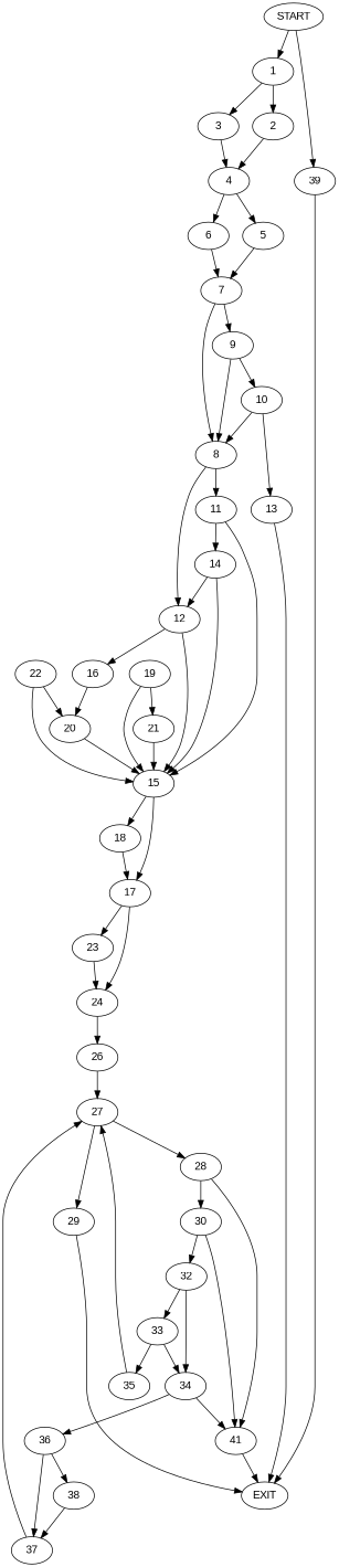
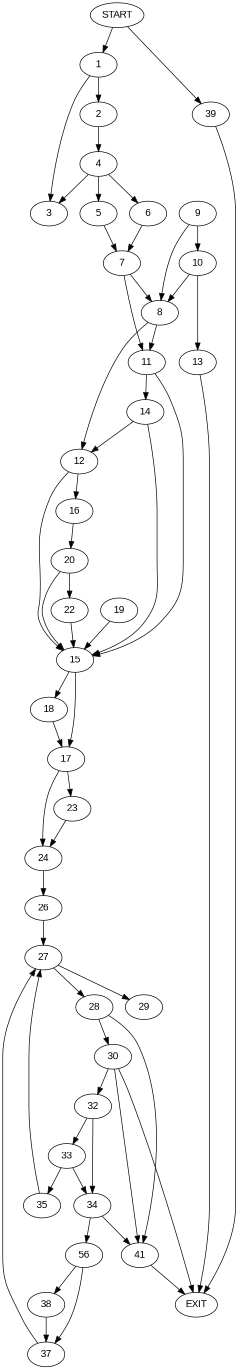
  digraph {
    fontname="Liberation Sans"
    node [fontname="Liberation Sans"]
    edge [fontname="Liberation Sans"]
    n1 [label=START]
    1
    39
    2
    3
    n6 [label=EXIT]
    4
    5
    6
    7
    8
    9
    11
    12
    10
    14
    15
    16
    13
    17
    18
    20
    23
    24
    19
-   21
    22
    26
    27
    28
    29
    30
    n33 [label=41]
    32
    33
    34
    35
-   36
+   36 [label=56]
    37
    38
    n1 -> 1
    n1 -> 39
    1 -> 2
    1 -> 3
    39 -> n6
    2 -> 4
-   3 -> 4
+   4 -> 3
    4 -> 5
    4 -> 6
    5 -> 7
    6 -> 7
    7 -> 8
-   7 -> 9
+   7 -> 11
    8 -> 11
    8 -> 12
    9 -> 8
    9 -> 10
    11 -> 14
    11 -> 15
    12 -> 15
    12 -> 16
    10 -> 8
    10 -> 13
    14 -> 12
    14 -> 15
    15 -> 17
    15 -> 18
    16 -> 20
    13 -> n6
    17 -> 23
    17 -> 24
    18 -> 17
    20 -> 15
-   22 -> 20
+   20 -> 22
    23 -> 24
    24 -> 26
    19 -> 15
-   19 -> 21
-   21 -> 15
    22 -> 15
    26 -> 27
    27 -> 28
    27 -> 29
    28 -> 30
    28 -> n33
-   29 -> n6
+   30 -> n6
    30 -> n33
    30 -> 32
    n33 -> n6
    32 -> 33
    32 -> 34
    33 -> 34
    33 -> 35
    34 -> n33
    34 -> 36
    35 -> 27
    36 -> 37
    36 -> 38
    37 -> 27
    38 -> 37
  }
